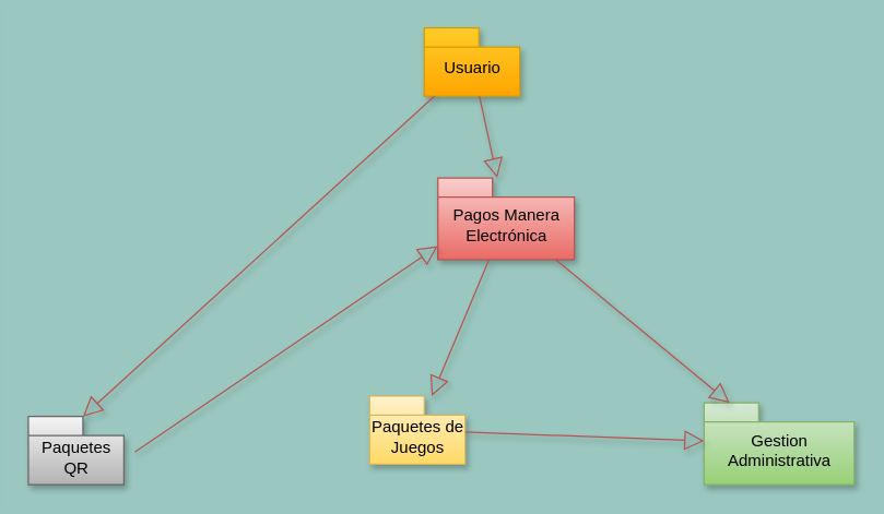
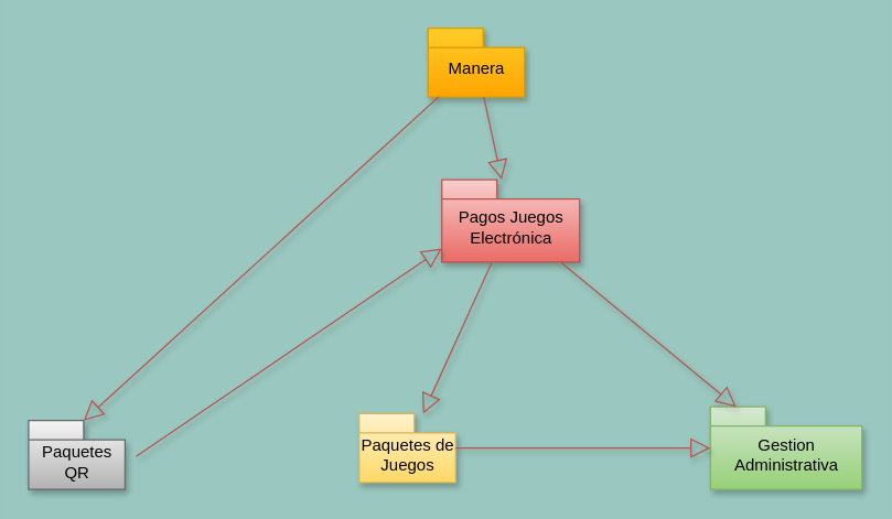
  <mxCell id="0" />
  <mxCell id="1" parent="0" />
- <mxCell id="2" value="Usuario" style="shape=folder;fontStyle=0;spacingTop=10;tabWidth=40;tabHeight=14;tabPosition=left;fillColor=#ffcd28;labelBackgroundColor=none;labelBorderColor=none;html=1;shadow=1;sketch=0;gradientColor=#ffa500;strokeColor=#d79b00;" parent="1" vertex="1"><mxGeometry x="310" y="20" width="70" height="50" as="geometry" /></mxCell>
- <mxCell id="3" value="Pagos Manera&lt;br&gt;Electrónica" style="shape=folder;fontStyle=0;spacingTop=10;tabWidth=40;tabHeight=14;tabPosition=left;fillColor=#f8cecc;labelBackgroundColor=none;labelBorderColor=none;html=1;shadow=1;sketch=0;gradientColor=#ea6b66;strokeColor=#b85450;" parent="1" vertex="1"><mxGeometry x="320" y="130" width="100" height="60" as="geometry" /></mxCell>
+ <mxCell id="2" value="Manera" style="shape=folder;fontStyle=0;spacingTop=10;tabWidth=40;tabHeight=14;tabPosition=left;fillColor=#ffcd28;labelBackgroundColor=none;labelBorderColor=none;html=1;shadow=1;sketch=0;gradientColor=#ffa500;strokeColor=#d79b00;" parent="1" vertex="1"><mxGeometry x="310" y="20" width="70" height="50" as="geometry" /></mxCell>
+ <mxCell id="3" value="Pagos Juegos&lt;br&gt;Electrónica" style="shape=folder;fontStyle=0;spacingTop=10;tabWidth=40;tabHeight=14;tabPosition=left;fillColor=#f8cecc;labelBackgroundColor=none;labelBorderColor=none;html=1;shadow=1;sketch=0;gradientColor=#ea6b66;strokeColor=#b85450;" parent="1" vertex="1"><mxGeometry x="320" y="130" width="100" height="60" as="geometry" /></mxCell>
  <mxCell id="4" value="Gestion&lt;br&gt;Administrativa" style="shape=folder;fontStyle=0;spacingTop=10;tabWidth=40;tabHeight=14;tabPosition=left;fillColor=#d5e8d4;labelBackgroundColor=none;labelBorderColor=none;html=1;shadow=1;sketch=0;gradientColor=#97d077;strokeColor=#82b366;" parent="1" vertex="1"><mxGeometry x="515" y="295" width="110" height="60" as="geometry" /></mxCell>
- <mxCell id="5" value="Paquetes de&lt;br&gt;Juegos" style="shape=folder;fontStyle=0;spacingTop=10;tabWidth=40;tabHeight=14;tabPosition=left;fillColor=#fff2cc;labelBackgroundColor=none;labelBorderColor=none;html=1;shadow=1;sketch=0;gradientColor=#ffd966;strokeColor=#d6b656;" parent="1" vertex="1"><mxGeometry x="270" y="290" width="70" height="50" as="geometry" /></mxCell>
+ <mxCell id="5" value="Paquetes de&lt;br&gt;Juegos" style="shape=folder;fontStyle=0;spacingTop=10;tabWidth=40;tabHeight=14;tabPosition=left;fillColor=#fff2cc;labelBackgroundColor=none;labelBorderColor=none;html=1;shadow=1;sketch=0;gradientColor=#ffd966;strokeColor=#d6b656;" parent="1" vertex="1"><mxGeometry x="260" y="300" width="70" height="50" as="geometry" /></mxCell>
  <mxCell id="6" value="" style="endArrow=block;endFill=0;endSize=12;fillColor=#f8cecc;fontStyle=0;labelBackgroundColor=none;labelBorderColor=none;html=1;shadow=1;sketch=0;gradientColor=#ea6b66;strokeColor=#b85450;" parent="1" source="5" target="4" edge="1"><mxGeometry width="160" relative="1" as="geometry"><mxPoint x="330" y="280" as="sourcePoint" /><mxPoint x="490" y="280" as="targetPoint" /></mxGeometry></mxCell>
  <mxCell id="7" value="" style="endArrow=block;endFill=0;endSize=12;fillColor=#f8cecc;fontStyle=0;labelBackgroundColor=none;labelBorderColor=none;html=1;shadow=1;sketch=0;gradientColor=#ea6b66;strokeColor=#b85450;" parent="1" source="2" target="3" edge="1"><mxGeometry width="160" relative="1" as="geometry"><mxPoint x="400" y="50" as="sourcePoint" /><mxPoint x="560" y="50" as="targetPoint" /></mxGeometry></mxCell>
  <mxCell id="8" value="" style="endArrow=block;endFill=0;endSize=12;fillColor=#f8cecc;fontStyle=0;labelBackgroundColor=none;labelBorderColor=none;html=1;shadow=1;sketch=0;gradientColor=#ea6b66;strokeColor=#b85450;" parent="1" source="3" target="4" edge="1"><mxGeometry width="160" relative="1" as="geometry"><mxPoint x="660" y="130" as="sourcePoint" /><mxPoint x="820" y="130" as="targetPoint" /></mxGeometry></mxCell>
  <mxCell id="9" value="" style="endArrow=block;endFill=0;endSize=12;fillColor=#f8cecc;fontStyle=0;labelBackgroundColor=none;labelBorderColor=none;html=1;shadow=1;sketch=0;gradientColor=#ea6b66;strokeColor=#b85450;" parent="1" source="3" target="5" edge="1"><mxGeometry width="160" relative="1" as="geometry"><mxPoint x="640" y="140" as="sourcePoint" /><mxPoint x="800" y="140" as="targetPoint" /></mxGeometry></mxCell>
  <mxCell id="10" value="Paquetes&lt;br&gt;QR" style="shape=folder;fontStyle=0;spacingTop=10;tabWidth=40;tabHeight=14;tabPosition=left;fillColor=#f5f5f5;labelBackgroundColor=none;labelBorderColor=none;html=1;shadow=1;sketch=0;gradientColor=#b3b3b3;strokeColor=#666666;" parent="1" vertex="1"><mxGeometry x="20" y="305" width="70" height="50" as="geometry" /></mxCell>
  <mxCell id="11" value="" style="endArrow=block;endFill=0;endSize=12;fillColor=#f8cecc;fontStyle=0;labelBackgroundColor=none;labelBorderColor=none;html=1;shadow=1;sketch=0;entryX=0;entryY=0;entryDx=40;entryDy=0;entryPerimeter=0;gradientColor=#ea6b66;strokeColor=#b85450;" parent="1" source="2" target="10" edge="1"><mxGeometry width="160" relative="1" as="geometry"><mxPoint x="100" y="120" as="sourcePoint" /><mxPoint x="260" y="120" as="targetPoint" /></mxGeometry></mxCell>
  <mxCell id="12" value="" style="endArrow=block;endFill=0;endSize=12;fillColor=#f8cecc;fontStyle=0;labelBackgroundColor=none;labelBorderColor=none;html=1;shadow=1;sketch=0;exitX=1.114;exitY=0.52;exitDx=0;exitDy=0;exitPerimeter=0;entryX=0;entryY=0;entryDx=0;entryDy=50;entryPerimeter=0;gradientColor=#ea6b66;strokeColor=#b85450;" edge="1" parent="1" source="10" target="3"><mxGeometry width="160" relative="1" as="geometry"><mxPoint x="329.561" y="80" as="sourcePoint" /><mxPoint x="90.439" y="315" as="targetPoint" /></mxGeometry></mxCell>
